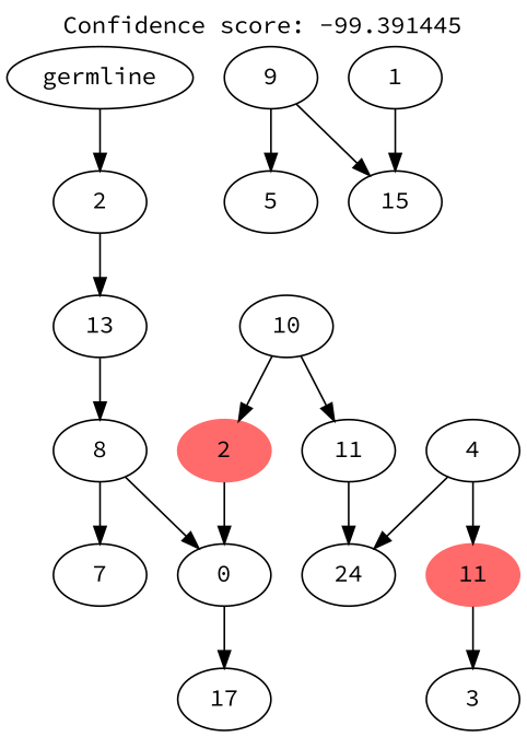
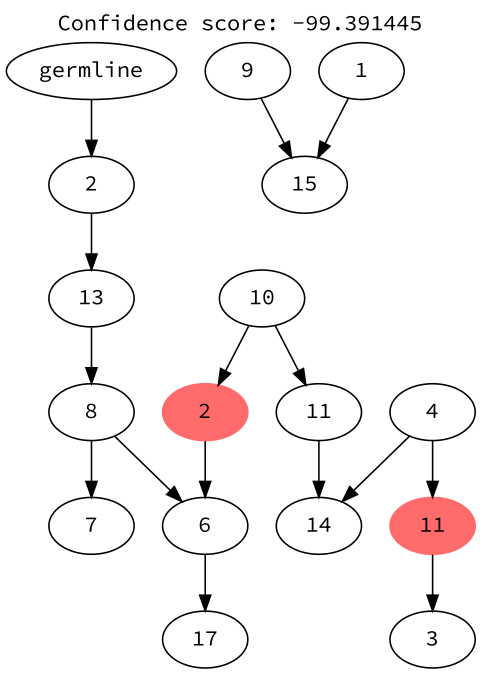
  digraph {
    fontname="Source Code Pro"
    label="Confidence score: -99.391445"
    labelloc=t
    node [fontname="Source Code Pro"]
    edge [fontname="Source Code Pro"]
-   n1 [label=0]
+   n1 [label=6]
    n2 [label=17]
    n3 [color=indianred1 label=2 style=filled]
    n4 [label=9]
-   n5 [label=5]
    n6 [label=15]
    n7 [label=1]
    n8 [label=3]
    n9 [color=indianred1 label=11 style=filled]
    n10 [label=4]
-   n11 [label=24]
+   n11 [label=14]
    n12 [label=11]
    n13 [label=10]
    n14 [label=8]
    n15 [label=7]
    n16 [label=13]
    n17 [label=2]
    n18 [label=germline]
    n1 -> n2
    n3 -> n1
-   n4 -> n5
    n4 -> n6
    n7 -> n6
    n9 -> n8
    n10 -> n9
    n10 -> n11
    n12 -> n11
    n13 -> n3
    n13 -> n12
    n14 -> n1
    n14 -> n15
    n16 -> n14
    n17 -> n16
    n18 -> n17
  }
